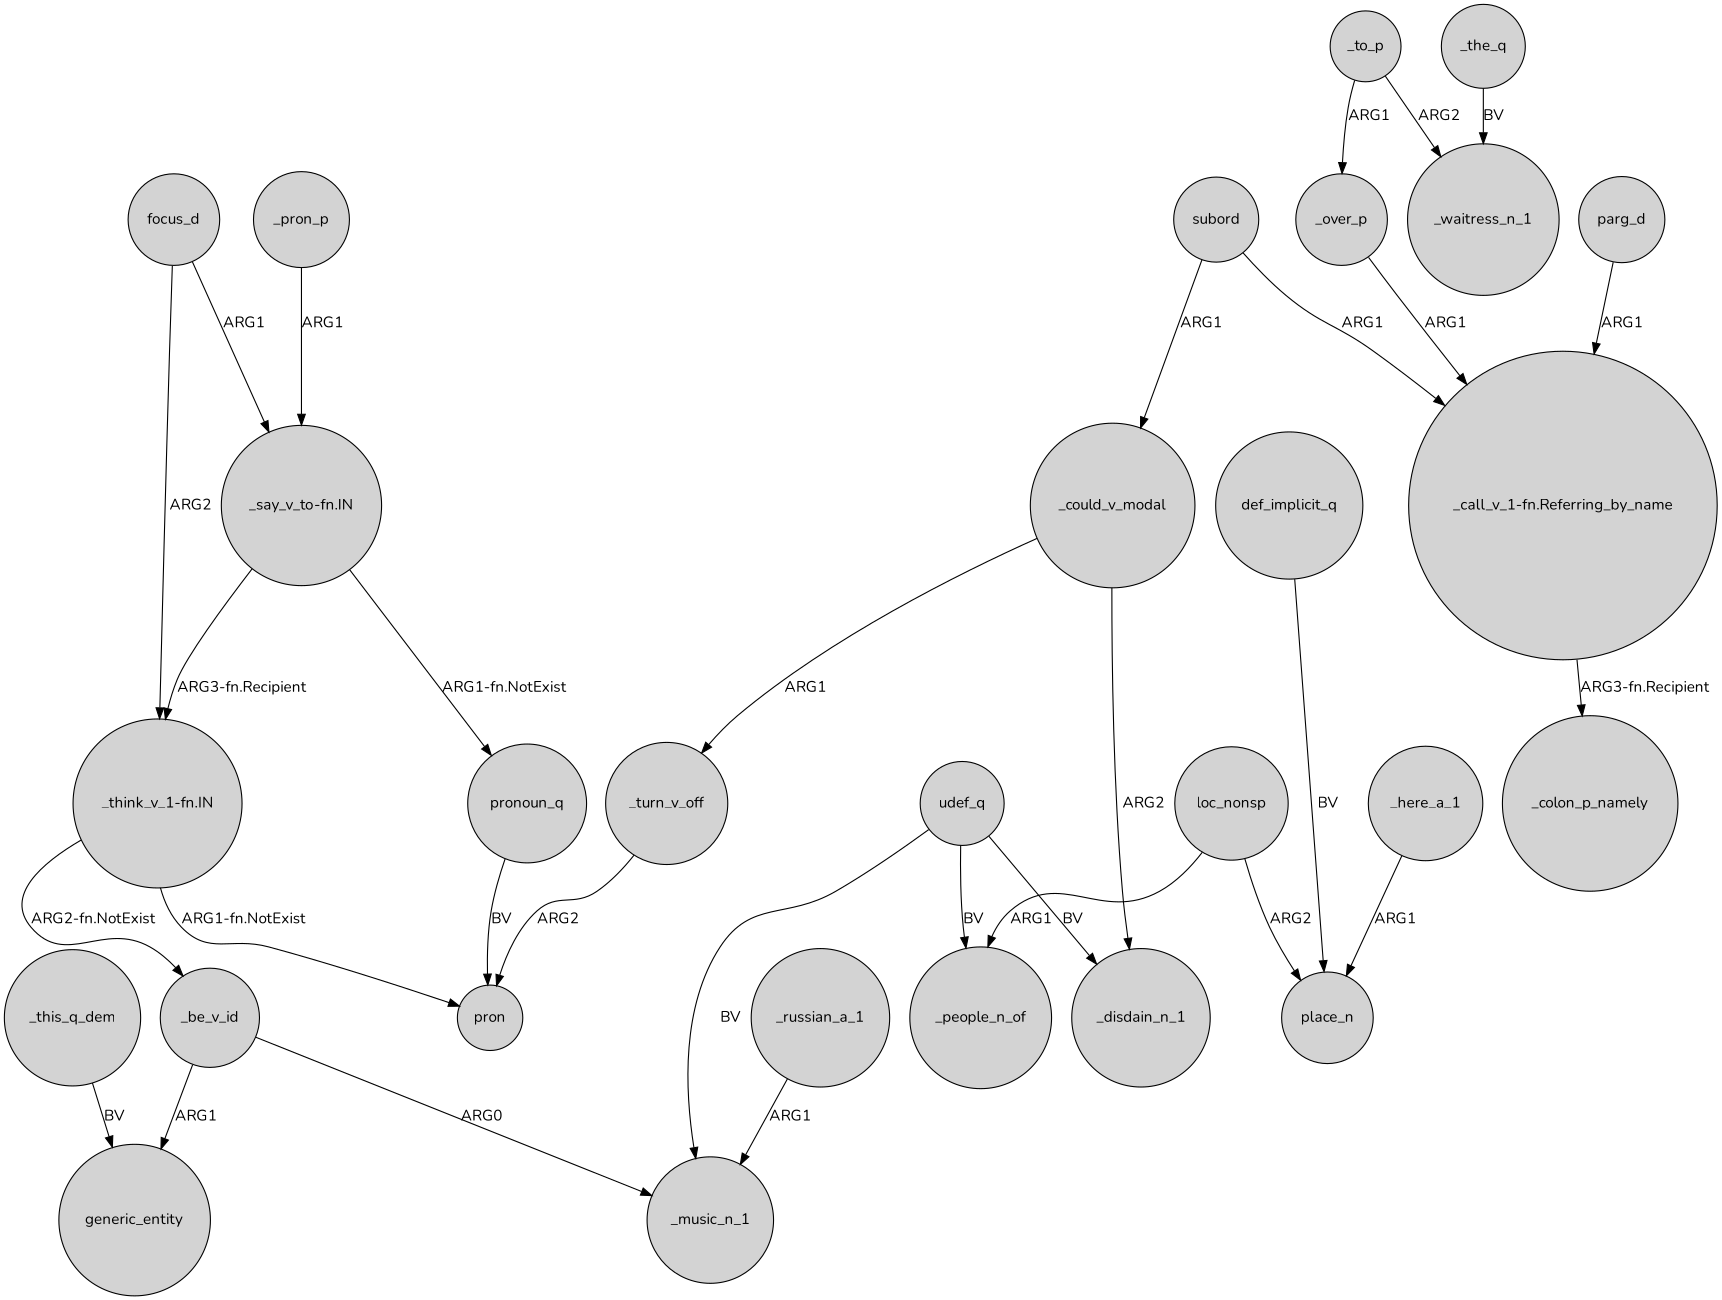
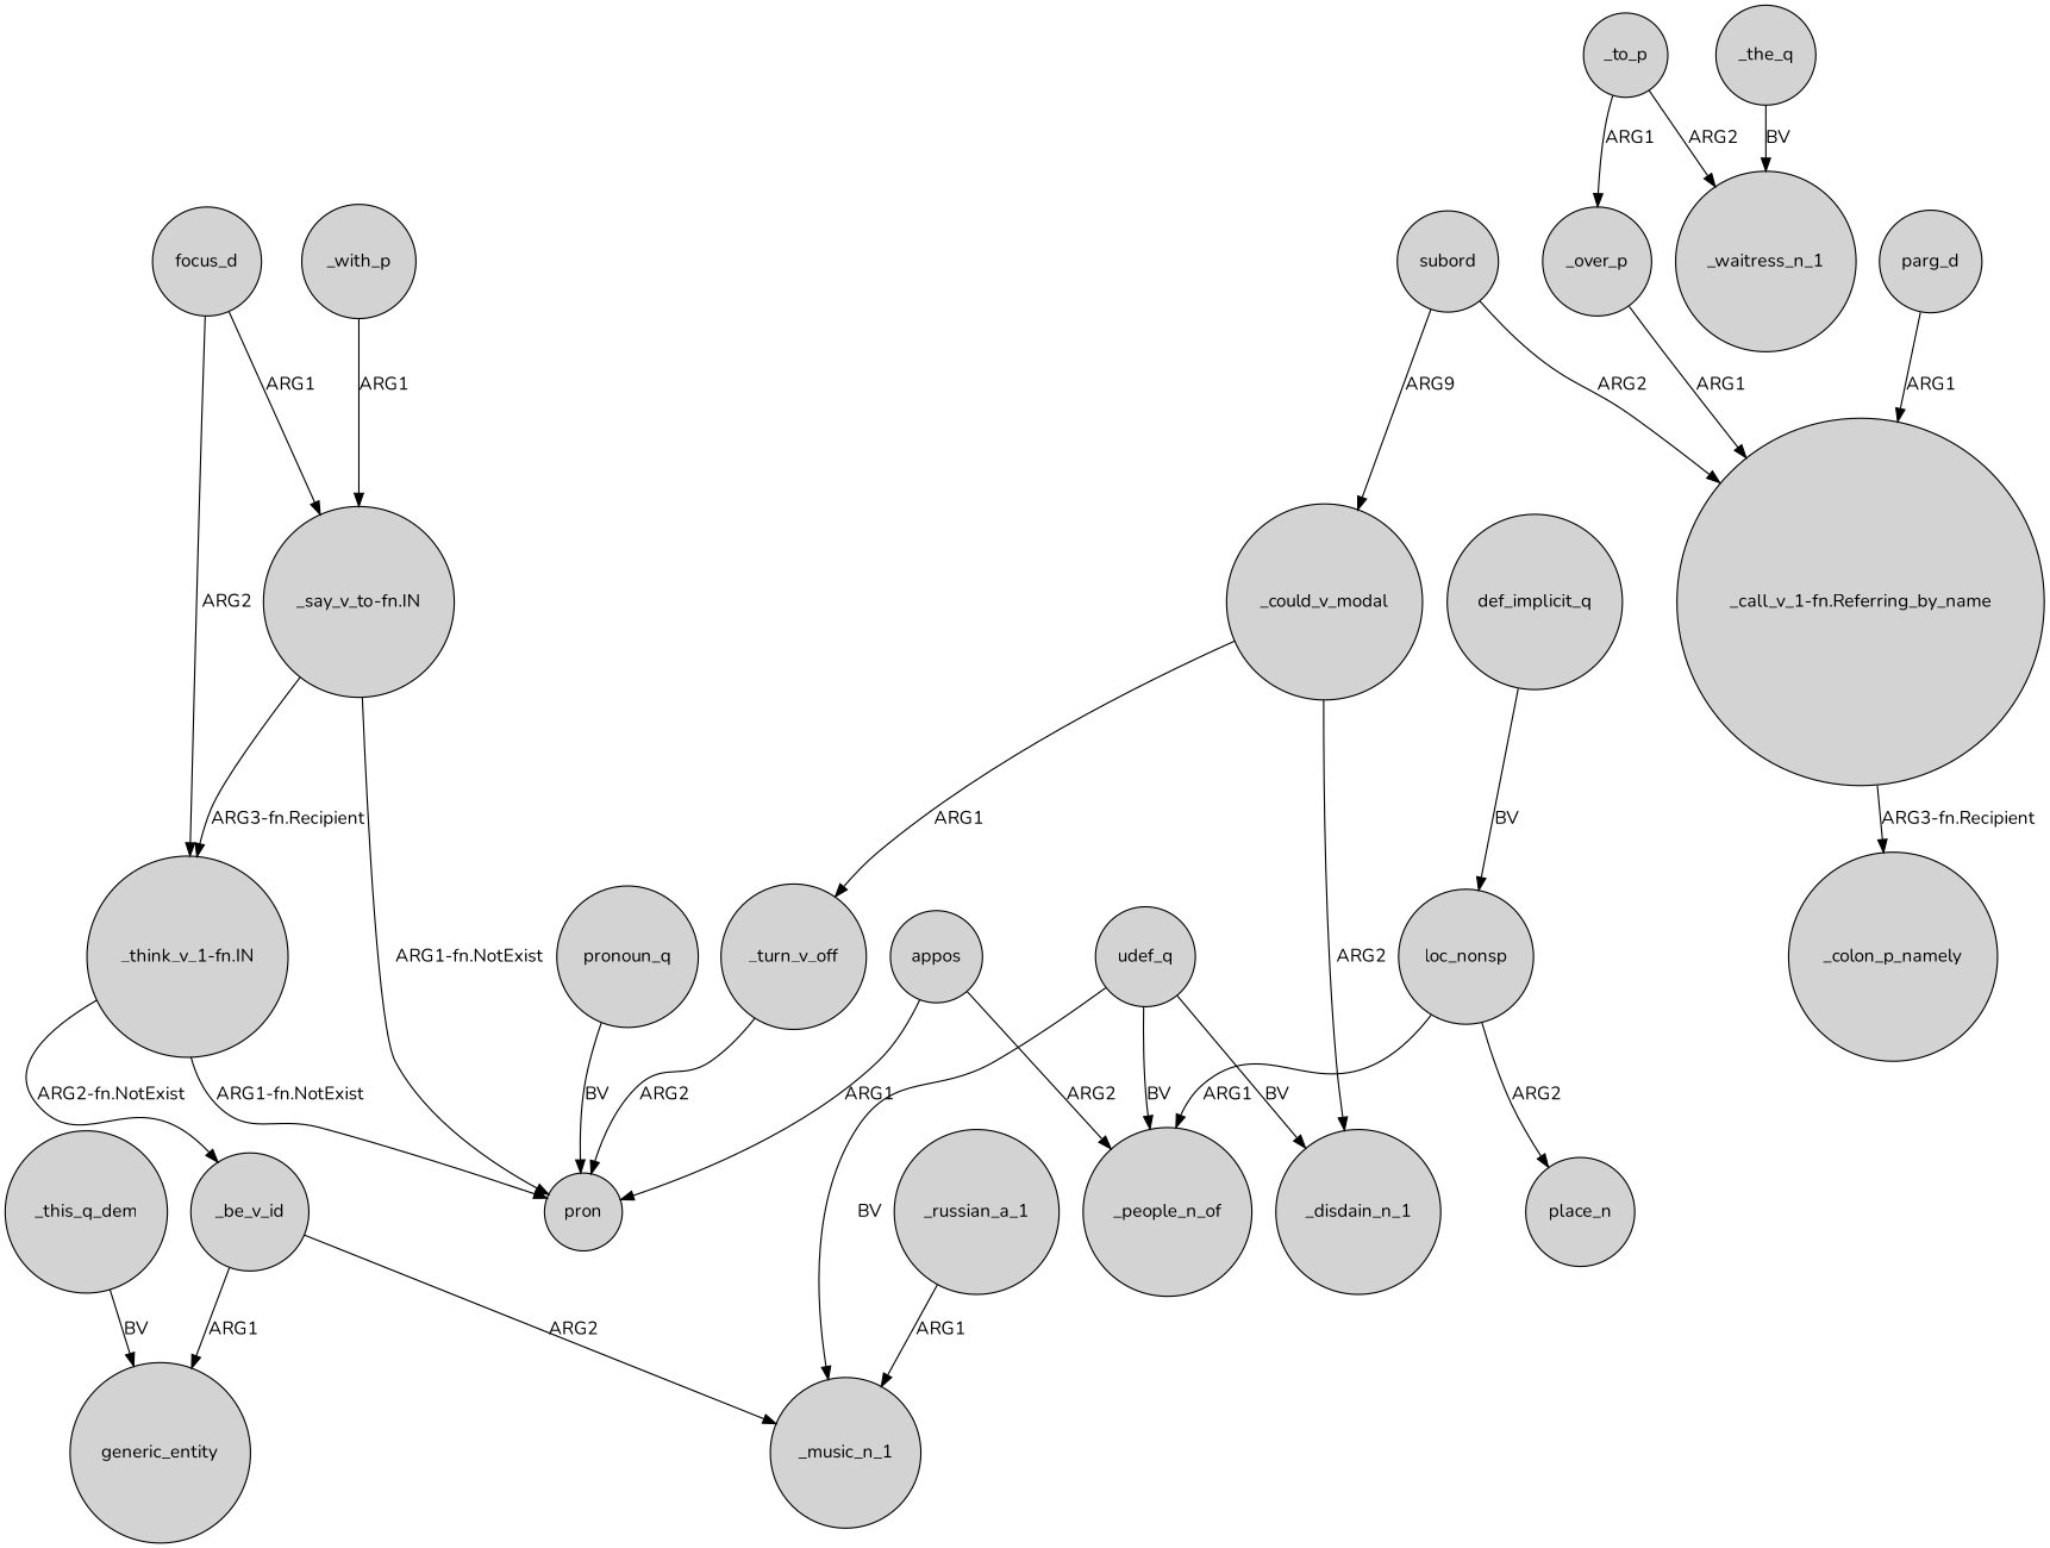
  digraph {
    fontname=Nunito
    node [fontname=Nunito shape=circle style=filled]
    edge [fontname=Nunito]
    _russian_a_1
    _music_n_1
    _over_p
    "_call_v_1-fn.Referring_by_name"
    _colon_p_namely
-   _with_p [label=_pron_p]
+   _with_p
    "_say_v_to-fn.IN"
    "_think_v_1-fn.IN"
    pron
-   _here_a_1
    place_n
    focus_d
    _be_v_id
    generic_entity
    _the_q
    _waitress_n_1
    loc_nonsp
    _people_n_of
    def_implicit_q
    subord
    _could_v_modal
    _disdain_n_1
    _turn_v_off
    parg_d
    _to_p
    udef_q
    pronoun_q
    _this_q_dem
+   appos
    _russian_a_1 -> _music_n_1 [label=ARG1]
    _over_p -> "_call_v_1-fn.Referring_by_name" [label=ARG1]
    "_call_v_1-fn.Referring_by_name" -> _colon_p_namely [label="ARG3-fn.Recipient"]
    _with_p -> "_say_v_to-fn.IN" [label=ARG1]
    "_say_v_to-fn.IN" -> "_think_v_1-fn.IN" [label="ARG3-fn.Recipient"]
-   "_say_v_to-fn.IN" -> pronoun_q [label="ARG1-fn.NotExist"]
+   "_say_v_to-fn.IN" -> pron [label="ARG1-fn.NotExist"]
    "_think_v_1-fn.IN" -> pron [label="ARG1-fn.NotExist"]
    "_think_v_1-fn.IN" -> _be_v_id [label="ARG2-fn.NotExist"]
-   _here_a_1 -> place_n [label=ARG1]
    focus_d -> "_say_v_to-fn.IN" [label=ARG1]
    focus_d -> "_think_v_1-fn.IN" [label=ARG2]
-   _be_v_id -> _music_n_1 [label=ARG0]
+   _be_v_id -> _music_n_1 [label=ARG2]
    _be_v_id -> generic_entity [label=ARG1]
    _the_q -> _waitress_n_1 [label=BV]
    loc_nonsp -> place_n [label=ARG2]
    loc_nonsp -> _people_n_of [label=ARG1]
-   def_implicit_q -> place_n [label=BV]
-   subord -> "_call_v_1-fn.Referring_by_name" [label=ARG1]
-   subord -> _could_v_modal [label=ARG1]
+   def_implicit_q -> loc_nonsp [label=BV]
+   subord -> "_call_v_1-fn.Referring_by_name" [label=ARG2]
+   subord -> _could_v_modal [label=ARG9]
    _could_v_modal -> _disdain_n_1 [label=ARG2]
    _could_v_modal -> _turn_v_off [label=ARG1]
    _turn_v_off -> pron [label=ARG2]
    parg_d -> "_call_v_1-fn.Referring_by_name" [label=ARG1]
    _to_p -> _over_p [label=ARG1]
    _to_p -> _waitress_n_1 [label=ARG2]
    udef_q -> _music_n_1 [label=BV]
    udef_q -> _people_n_of [label=BV]
    udef_q -> _disdain_n_1 [label=BV]
    pronoun_q -> pron [label=BV]
    _this_q_dem -> generic_entity [label=BV]
+   appos -> pron [label=ARG1]
+   appos -> _people_n_of [label=ARG2]
  }
